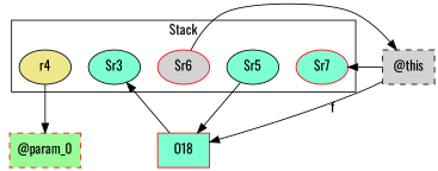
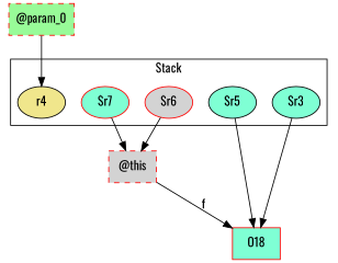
  digraph {
    fontname=Oswald
    rankDir=LR
    node [color=red fillcolor=aquamarine fontname=Oswald style=filled]
    edge [fontname=Oswald]
    "$r7"
    "$r5" [color=""]
    "$r6" [fillcolor=lightgrey]
    "$r3" [color=""]
    r4 [fillcolor=khaki color=""]
-   "@this" [color=black fillcolor=lightgrey shape=box style="filled,dashed"]
+   "@this" [fillcolor=lightgrey shape=box style="filled,dashed"]
    O18 [shape=box]
    "@param_0" [fillcolor=palegreen shape=box style="filled,dashed"]
    subgraph cluster_1 {
      label=Stack
      "$r7"
      "$r5"
      "$r6"
      "$r3"
      r4
    }
-   "@this" -> "$r7"
+   "$r7" -> "@this"
    "$r5" -> O18
    "$r6" -> "@this"
-   O18 -> "$r3"
-   r4 -> "@param_0"
+   "$r3" -> O18
+   "@param_0" -> r4
    "@this" -> O18 [label=f weight=0.2]
  }
